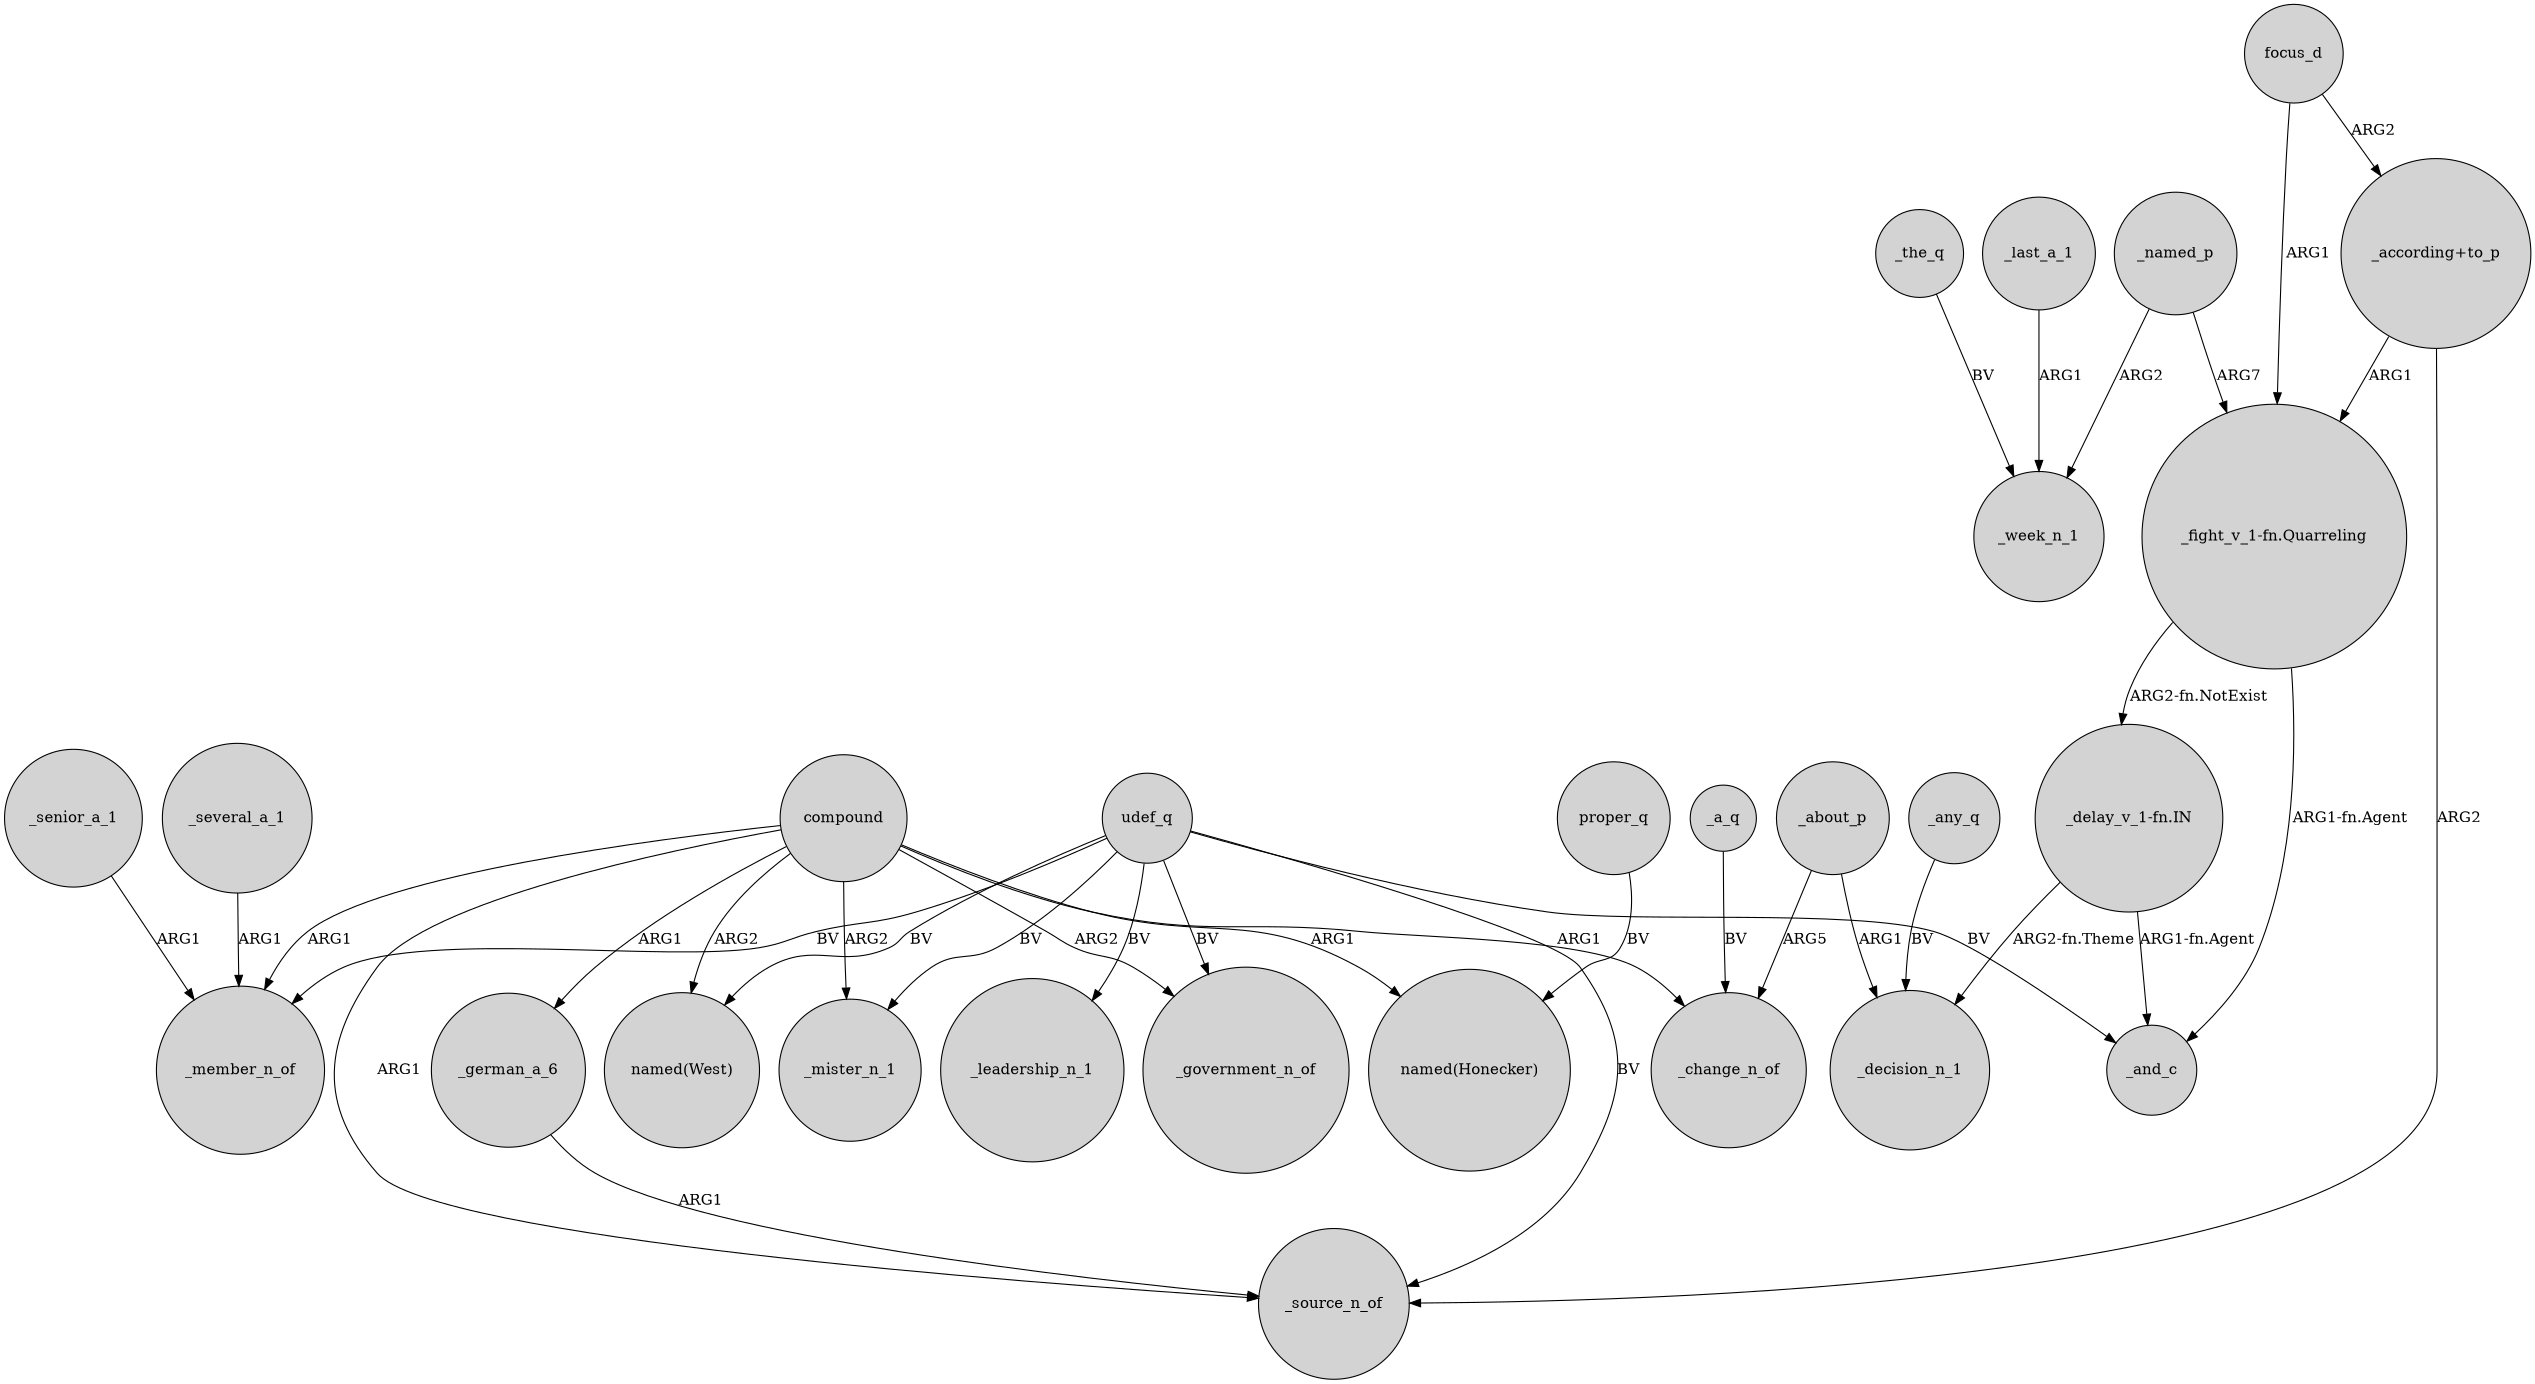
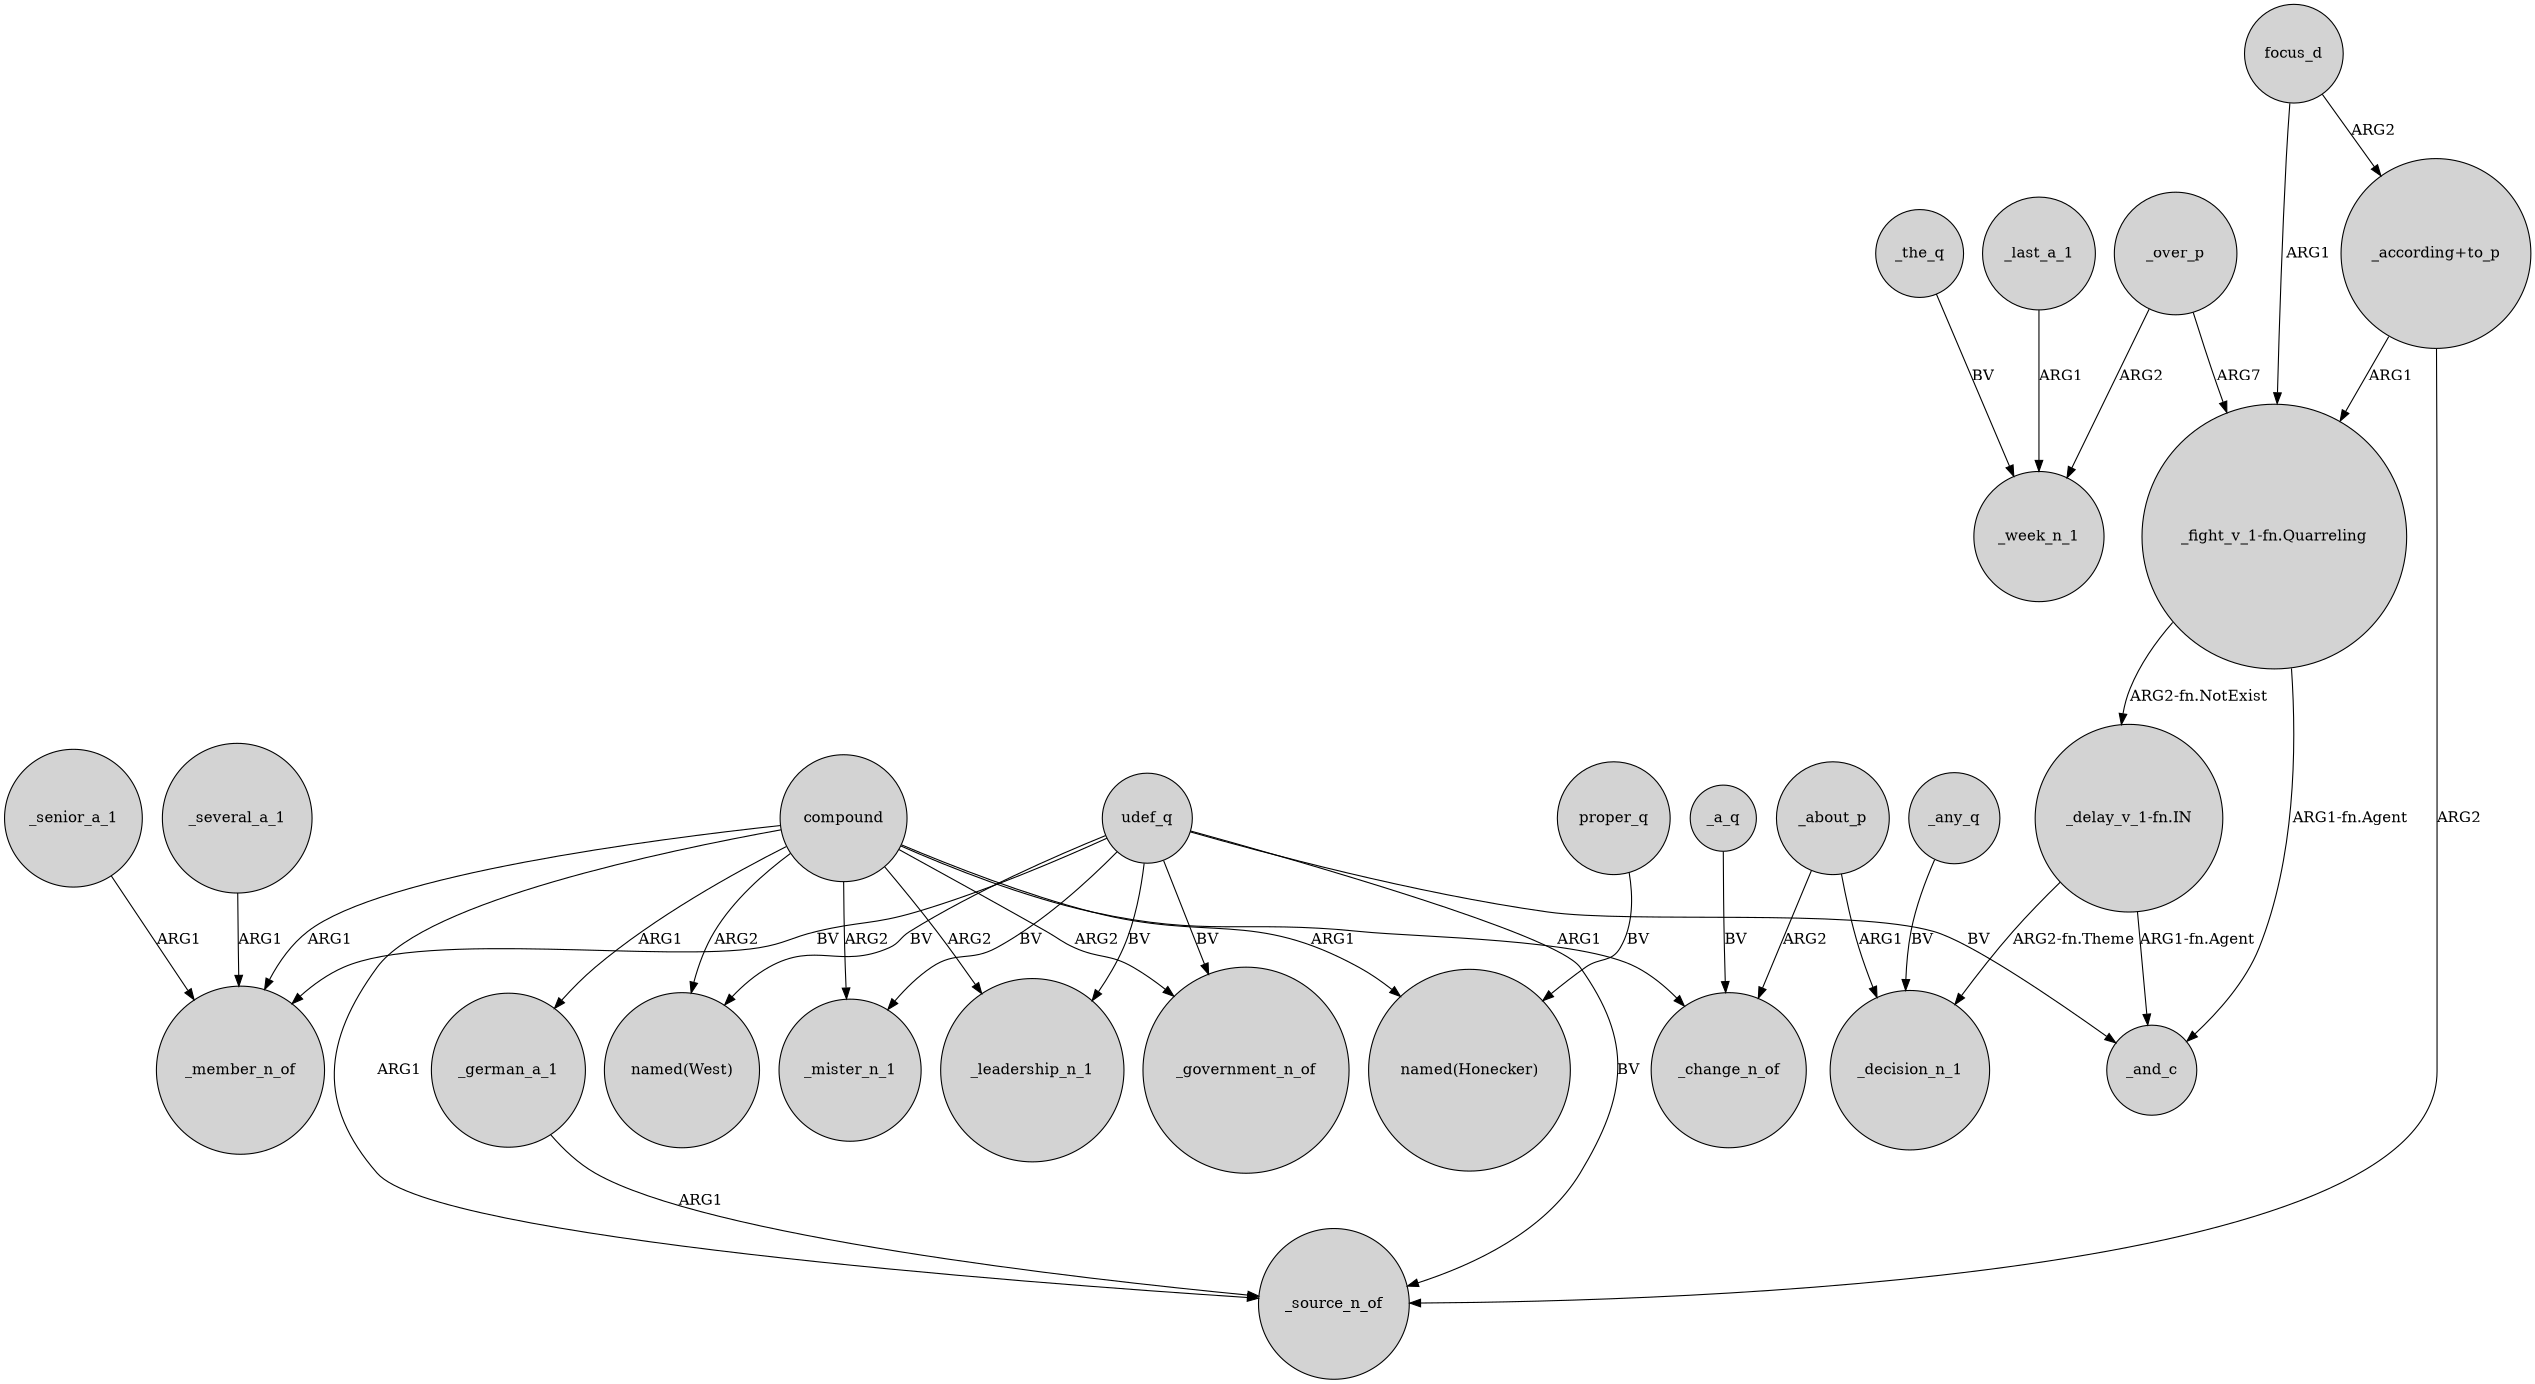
  digraph {
    node [shape=circle style=filled]
    _senior_a_1
    _member_n_of
    compound
    "named(West)"
    _source_n_of
    _government_n_of
    _mister_n_1
    "named(Honecker)"
    _change_n_of
    _leadership_n_1
-   _german_a_1 [label=_german_a_6]
+   _german_a_1
    proper_q
    udef_q
    _and_c
    "_according+to_p"
    "_fight_v_1-fn.Quarreling"
    "_delay_v_1-fn.IN"
    _decision_n_1
-   _over_p [label=_named_p]
+   _over_p
    _week_n_1
    _about_p
    _several_a_1
    _the_q
    _last_a_1
    focus_d
    _a_q
    _any_q
    _senior_a_1 -> _member_n_of [label=ARG1]
    compound -> _member_n_of [label=ARG1]
    compound -> "named(West)" [label=ARG2]
    compound -> _source_n_of [label=ARG1]
    compound -> _government_n_of [label=ARG2]
    compound -> _mister_n_1 [label=ARG2]
    compound -> "named(Honecker)" [label=ARG1]
    compound -> _change_n_of [label=ARG1]
+   compound -> _leadership_n_1 [label=ARG2]
    compound -> _german_a_1 [label=ARG1]
    _german_a_1 -> _source_n_of [label=ARG1]
    proper_q -> "named(Honecker)" [label=BV]
    udef_q -> _member_n_of [label=BV]
    udef_q -> "named(West)" [label=BV]
    udef_q -> _source_n_of [label=BV]
    udef_q -> _government_n_of [label=BV]
    udef_q -> _mister_n_1 [label=BV]
    udef_q -> _leadership_n_1 [label=BV]
    udef_q -> _and_c [label=BV]
    "_according+to_p" -> _source_n_of [label=ARG2]
    "_according+to_p" -> "_fight_v_1-fn.Quarreling" [label=ARG1]
    "_fight_v_1-fn.Quarreling" -> _and_c [label="ARG1-fn.Agent"]
    "_fight_v_1-fn.Quarreling" -> "_delay_v_1-fn.IN" [label="ARG2-fn.NotExist"]
    "_delay_v_1-fn.IN" -> _and_c [label="ARG1-fn.Agent"]
    "_delay_v_1-fn.IN" -> _decision_n_1 [label="ARG2-fn.Theme"]
    _over_p -> "_fight_v_1-fn.Quarreling" [label=ARG7]
    _over_p -> _week_n_1 [label=ARG2]
-   _about_p -> _change_n_of [label=ARG5]
+   _about_p -> _change_n_of [label=ARG2]
    _about_p -> _decision_n_1 [label=ARG1]
    _several_a_1 -> _member_n_of [label=ARG1]
    _the_q -> _week_n_1 [label=BV]
    _last_a_1 -> _week_n_1 [label=ARG1]
    focus_d -> "_according+to_p" [label=ARG2]
    focus_d -> "_fight_v_1-fn.Quarreling" [label=ARG1]
    _a_q -> _change_n_of [label=BV]
    _any_q -> _decision_n_1 [label=BV]
  }
